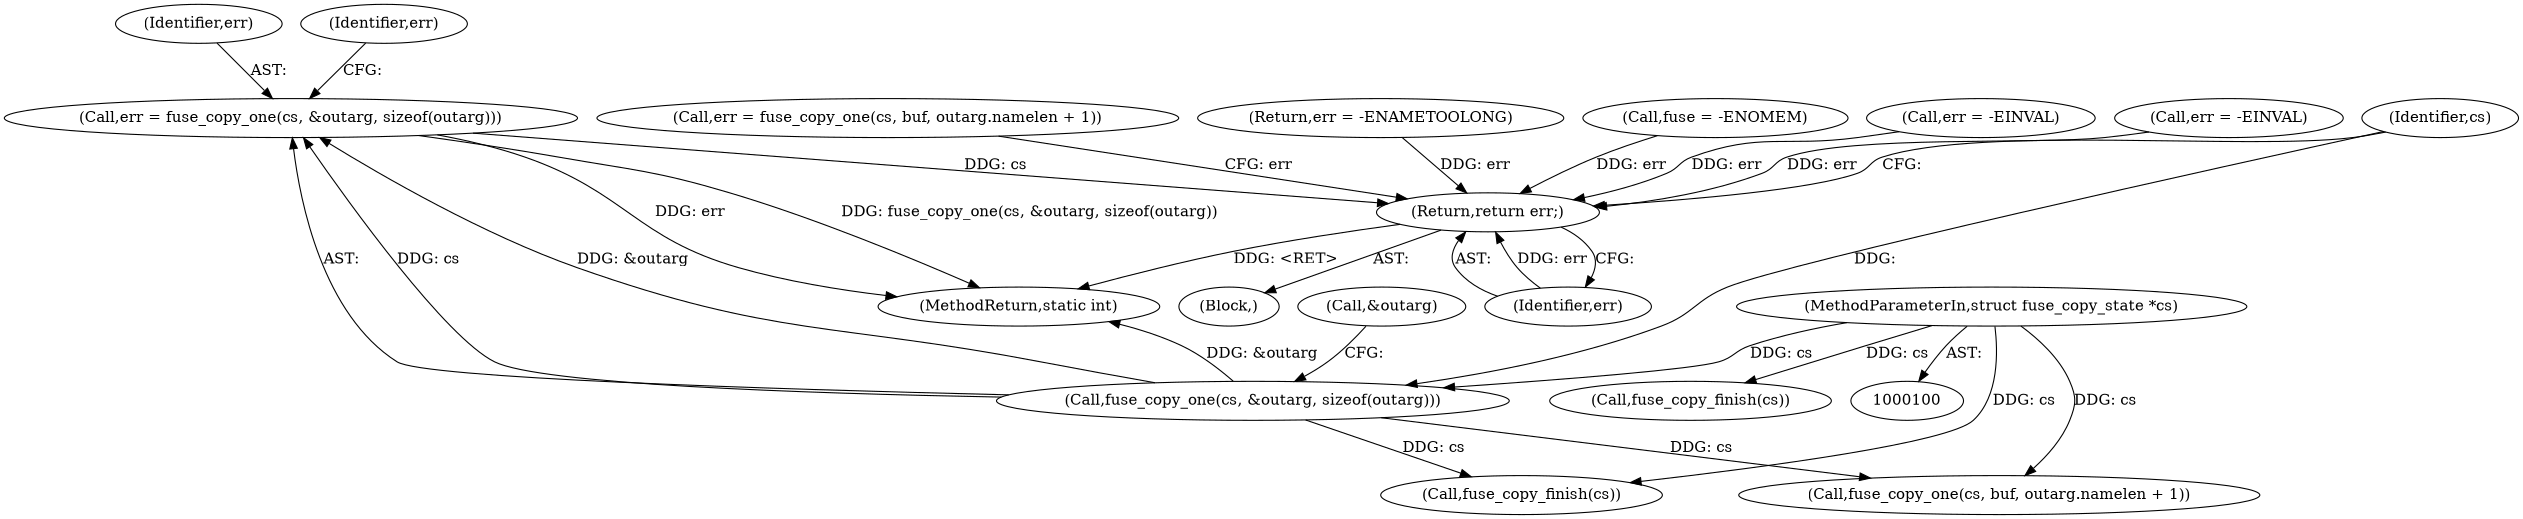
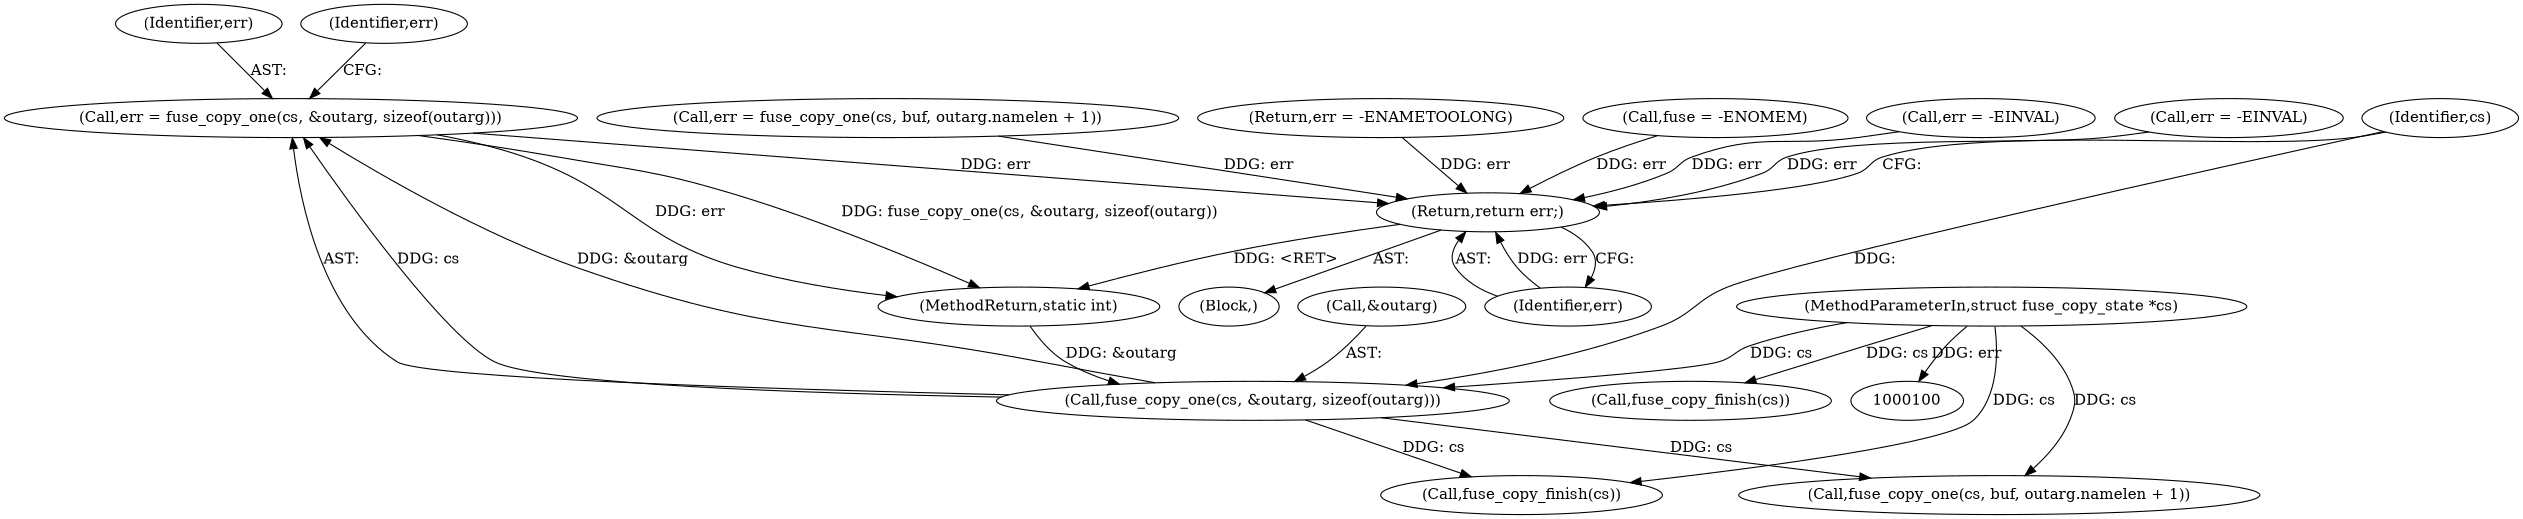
  digraph {
    n1 [label="(Call,err = fuse_copy_one(cs, &outarg, sizeof(outarg)))"]
    n2 [label="(Return,return err;)"]
    n3 [label="(MethodReturn,static int)"]
    n4 [label="(Call,fuse_copy_one(cs, &outarg, sizeof(outarg)))"]
    n5 [label="(Call,fuse_copy_finish(cs))"]
    n6 [label="(Call,fuse_copy_one(cs, buf, outarg.namelen + 1))"]
    n7 [label="(Block,)"]
    n8 [label="(Identifier,err)"]
    n9 [label="(MethodParameterIn,struct fuse_copy_state *cs)"]
    n10 [label="(Call,fuse_copy_finish(cs))"]
    1000100
    n12 [label="(Call,err = fuse_copy_one(cs, buf, outarg.namelen + 1))"]
    n13 [label="(Call,&outarg)"]
    n14 [label="(Return,err = -ENAMETOOLONG)"]
    n15 [label="(Call,err = -EINVAL)"]
    n16 [label="(Identifier,err)"]
    n17 [label="(Identifier,cs)"]
    n18 [label="(Call,err = -EINVAL)"]
    n19 [label="(Call,fuse = -ENOMEM)"]
    n20 [label="(Identifier,err)"]
-   n1 -> n2 [label="DDG: cs"]
+   n1 -> n2 [label="DDG: err"]
    n1 -> n3 [label="DDG: err"]
    n1 -> n3 [label="DDG: fuse_copy_one(cs, &outarg, sizeof(outarg))"]
    n2 -> n3 [label="DDG: <RET>"]
    n2 -> n7 [label="AST: "]
    n2 -> n8 [label="CFG: "]
    n4 -> n1 [label="AST: "]
    n4 -> n1 [label="DDG: cs"]
    n4 -> n1 [label="DDG: &outarg"]
-   n4 -> n3 [label="DDG: &outarg"]
+   n3 -> n4 [label="DDG: &outarg"]
    n4 -> n5 [label="DDG: cs"]
    n4 -> n6 [label="DDG: cs"]
    n8 -> n2 [label="AST: "]
    n8 -> n2 [label="DDG: err"]
    n9 -> n4 [label="DDG: cs"]
    n9 -> n5 [label="DDG: cs"]
    n9 -> n6 [label="DDG: cs"]
    n9 -> n10 [label="DDG: cs"]
-   n9 -> 1000100 [label="AST: "]
-   n12 -> n2 [label="CFG: err"]
-   n13 -> n4 [label="CFG: "]
+   n9 -> 1000100 [label="DDG: err"]
+   n12 -> n2 [label="DDG: err"]
+   n13 -> n4 [label="AST: "]
    n14 -> n2 [label="DDG: err"]
    n15 -> n2 [label="DDG: err"]
    n16 -> n1 [label="AST: "]
    n17 -> n2 [label="CFG: "]
    n17 -> n4 [label="DDG: "]
    n18 -> n2 [label="DDG: err"]
    n19 -> n2 [label="DDG: err"]
    n20 -> n1 [label="CFG: "]
  }
